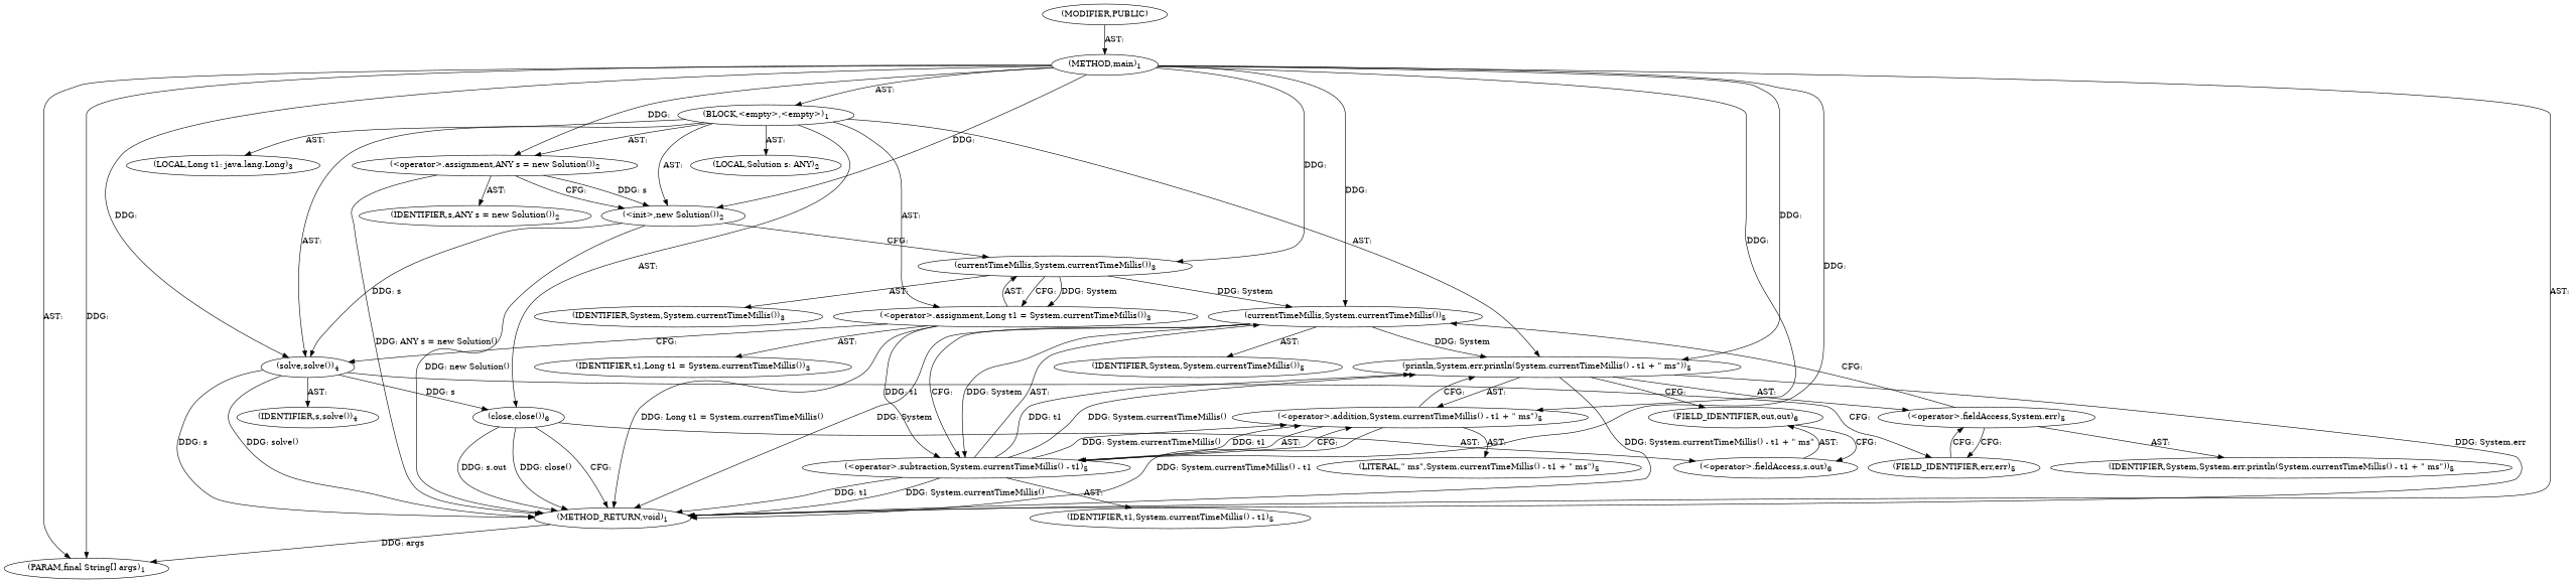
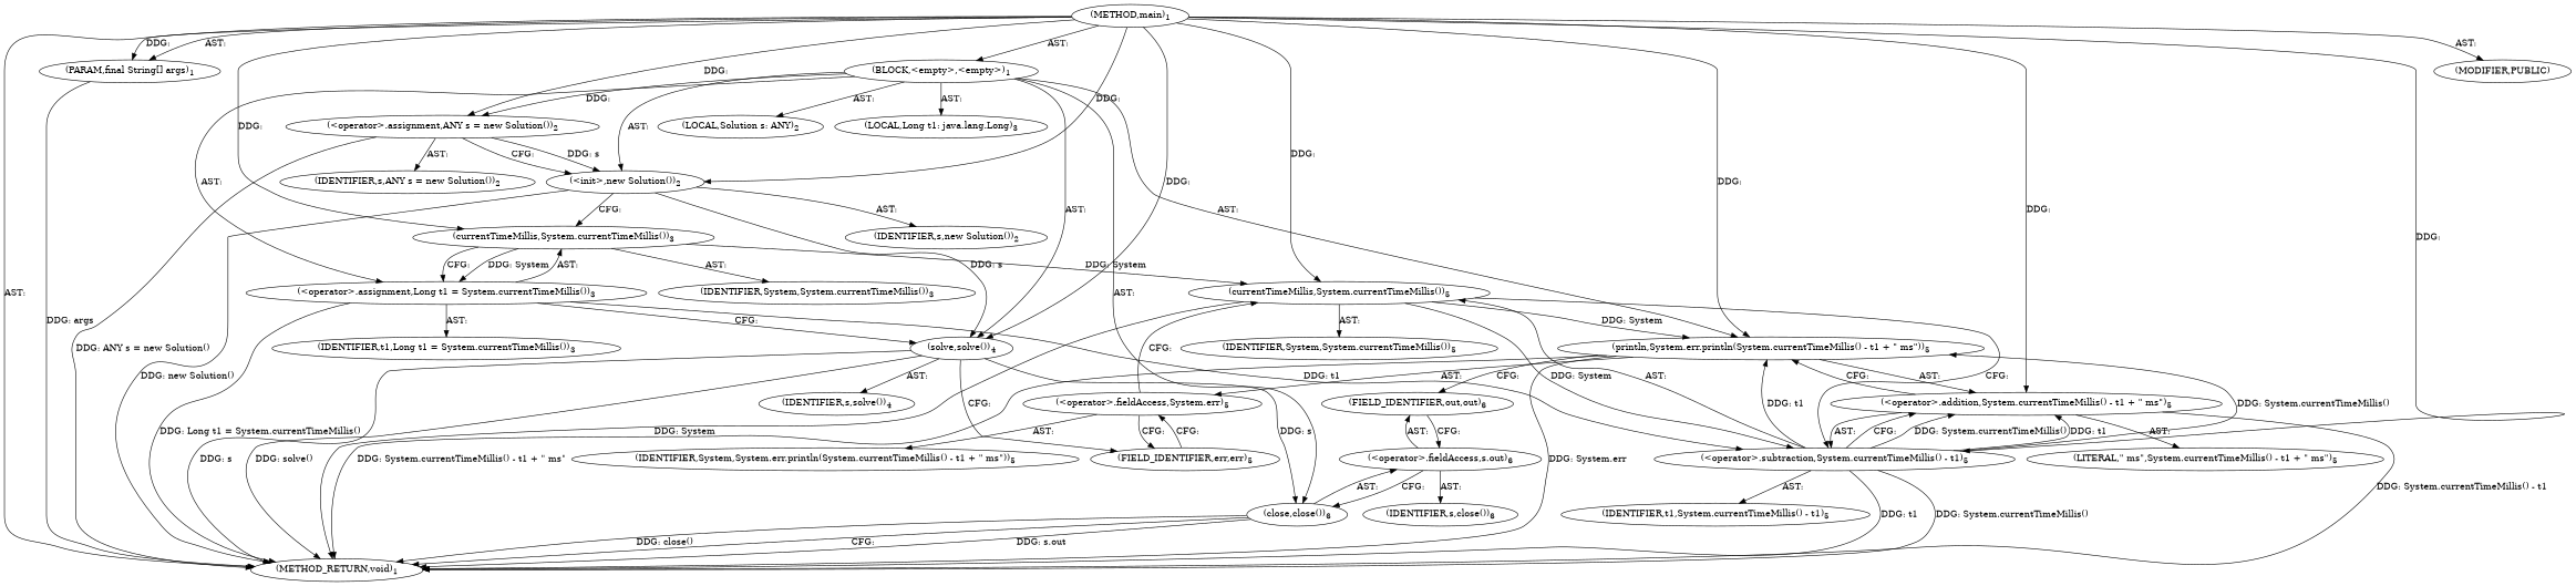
  digraph {
    n1 [label=<(METHOD,main)<SUB>1</SUB>>]
    n2 [label=<(PARAM,final String[] args)<SUB>1</SUB>>]
    n3 [label=<(BLOCK,&lt;empty&gt;,&lt;empty&gt;)<SUB>1</SUB>>]
    n4 [label=<(&lt;operator&gt;.assignment,ANY s = new Solution())<SUB>2</SUB>>]
    n5 [label=<(&lt;init&gt;,new Solution())<SUB>2</SUB>>]
    n6 [label=<(currentTimeMillis,System.currentTimeMillis())<SUB>3</SUB>>]
    n7 [label=<(solve,solve())<SUB>4</SUB>>]
    n8 [label=<(println,System.err.println(System.currentTimeMillis() - t1 + &quot; ms&quot;))<SUB>5</SUB>>]
    n9 [label=<(&lt;operator&gt;.addition,System.currentTimeMillis() - t1 + &quot; ms&quot;)<SUB>5</SUB>>]
    n10 [label=<(&lt;operator&gt;.subtraction,System.currentTimeMillis() - t1)<SUB>5</SUB>>]
    n11 [label=<(currentTimeMillis,System.currentTimeMillis())<SUB>5</SUB>>]
    n12 [label=<(MODIFIER,PUBLIC)>]
    n13 [label=<(METHOD_RETURN,void)<SUB>1</SUB>>]
    n14 [label=<(LOCAL,Solution s: ANY)<SUB>2</SUB>>]
    n15 [label=<(LOCAL,Long t1: java.lang.Long)<SUB>3</SUB>>]
    n16 [label=<(&lt;operator&gt;.assignment,Long t1 = System.currentTimeMillis())<SUB>3</SUB>>]
    n17 [label=<(close,close())<SUB>6</SUB>>]
    n18 [label=<(IDENTIFIER,s,ANY s = new Solution())<SUB>2</SUB>>]
+   n19 [label=<(IDENTIFIER,s,new Solution())<SUB>2</SUB>>]
    n20 [label=<(IDENTIFIER,System,System.currentTimeMillis())<SUB>3</SUB>>]
    n21 [label=<(IDENTIFIER,s,solve())<SUB>4</SUB>>]
    n22 [label=<(FIELD_IDENTIFIER,err,err)<SUB>5</SUB>>]
    n23 [label=<(&lt;operator&gt;.fieldAccess,System.err)<SUB>5</SUB>>]
    n24 [label=<(FIELD_IDENTIFIER,out,out)<SUB>6</SUB>>]
    n25 [label=<(LITERAL,&quot; ms&quot;,System.currentTimeMillis() - t1 + &quot; ms&quot;)<SUB>5</SUB>>]
    n26 [label=<(IDENTIFIER,t1,System.currentTimeMillis() - t1)<SUB>5</SUB>>]
    n27 [label=<(IDENTIFIER,System,System.currentTimeMillis())<SUB>5</SUB>>]
    n28 [label=<(IDENTIFIER,t1,Long t1 = System.currentTimeMillis())<SUB>3</SUB>>]
    n29 [label=<(&lt;operator&gt;.fieldAccess,s.out)<SUB>6</SUB>>]
    n30 [label=<(IDENTIFIER,System,System.err.println(System.currentTimeMillis() - t1 + &quot; ms&quot;))<SUB>5</SUB>>]
+   n31 [label=<(IDENTIFIER,s,close())<SUB>6</SUB>>]
    n1 -> n2 [label="AST: "]
    n1 -> n2 [label="DDG: "]
    n1 -> n3 [label="AST: "]
    n1 -> n4 [label="DDG: "]
    n1 -> n5 [label="DDG: "]
    n1 -> n6 [label="DDG: "]
    n1 -> n7 [label="DDG: "]
    n1 -> n8 [label="DDG: "]
    n1 -> n9 [label="DDG: "]
    n1 -> n10 [label="DDG: "]
    n1 -> n11 [label="DDG: "]
-   n12 -> n1 [label="AST: "]
+   n1 -> n12 [label="AST: "]
    n1 -> n13 [label="AST: "]
-   n13 -> n2 [label="DDG: args"]
-   n3 -> n4 [label="AST: "]
+   n2 -> n13 [label="DDG: args"]
+   n3 -> n4 [label="DDG: "]
    n3 -> n5 [label="AST: "]
    n3 -> n7 [label="AST: "]
    n3 -> n8 [label="AST: "]
    n3 -> n14 [label="AST: "]
    n3 -> n15 [label="AST: "]
    n3 -> n16 [label="AST: "]
    n3 -> n17 [label="AST: "]
    n4 -> n5 [label="CFG: "]
    n4 -> n5 [label="DDG: s"]
    n4 -> n13 [label="DDG: ANY s = new Solution()"]
    n4 -> n18 [label="AST: "]
    n5 -> n6 [label="CFG: "]
    n5 -> n7 [label="DDG: s"]
    n5 -> n13 [label="DDG: new Solution()"]
+   n5 -> n19 [label="AST: "]
    n6 -> n11 [label="DDG: System"]
    n6 -> n16 [label="CFG: "]
    n6 -> n16 [label="DDG: System"]
    n6 -> n20 [label="AST: "]
    n7 -> n13 [label="DDG: s"]
    n7 -> n13 [label="DDG: solve()"]
    n7 -> n17 [label="DDG: s"]
    n7 -> n21 [label="AST: "]
    n7 -> n22 [label="CFG: "]
    n8 -> n9 [label="AST: "]
    n8 -> n13 [label="DDG: System.err"]
    n8 -> n13 [label="DDG: System.currentTimeMillis() - t1 + &quot; ms&quot;"]
    n8 -> n23 [label="AST: "]
    n8 -> n24 [label="CFG: "]
    n9 -> n8 [label="CFG: "]
    n9 -> n10 [label="AST: "]
    n9 -> n13 [label="DDG: System.currentTimeMillis() - t1"]
    n9 -> n25 [label="AST: "]
    n10 -> n8 [label="DDG: System.currentTimeMillis()"]
    n10 -> n8 [label="DDG: t1"]
    n10 -> n9 [label="CFG: "]
    n10 -> n9 [label="DDG: System.currentTimeMillis()"]
    n10 -> n9 [label="DDG: t1"]
    n10 -> n11 [label="AST: "]
    n10 -> n13 [label="DDG: System.currentTimeMillis()"]
    n10 -> n13 [label="DDG: t1"]
    n10 -> n26 [label="AST: "]
    n11 -> n8 [label="DDG: System"]
    n11 -> n10 [label="CFG: "]
    n11 -> n10 [label="DDG: System"]
    n11 -> n13 [label="DDG: System"]
    n11 -> n27 [label="AST: "]
    n16 -> n6 [label="AST: "]
    n16 -> n7 [label="CFG: "]
    n16 -> n10 [label="DDG: t1"]
    n16 -> n13 [label="DDG: Long t1 = System.currentTimeMillis()"]
    n16 -> n28 [label="AST: "]
    n17 -> n13 [label="CFG: "]
    n17 -> n13 [label="DDG: s.out"]
    n17 -> n13 [label="DDG: close()"]
    n17 -> n29 [label="AST: "]
    n22 -> n23 [label="CFG: "]
    n23 -> n11 [label="CFG: "]
    n23 -> n22 [label="CFG: "]
    n23 -> n30 [label="AST: "]
    n24 -> n29 [label="CFG: "]
+   n29 -> n17 [label="CFG: "]
    n29 -> n24 [label="AST: "]
+   n29 -> n31 [label="AST: "]
  }
